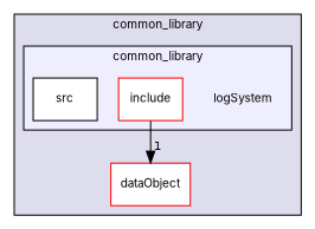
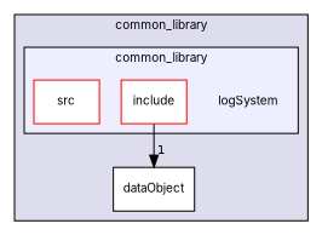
  digraph {
    compound=true
    fontname=Inter
    node [fontname=Inter fontsize=10 shape=box fillcolor=white style=filled]
    n1 [label=logSystem shape=plaintext fillcolor="" style=""]
    n2 [color=red label=include]
-   n3 [label=src]
-   n4 [color=red label=dataObject]
+   n3 [label=src color=red]
+   n4 [color=black label=dataObject]
    subgraph cluster_1 {
      bgcolor="#ddddee"
      fontsize=10
      label=common_library
      pencolor=black
      n4
      subgraph cluster_2 {
        bgcolor="#eeeeff"
        fontsize=10
        pencolor=black
        n1
        n2
        n3
      }
    }
    n2 -> n4 [headlabel=1 labeldistance=1.5 labelfontname=Helvetica labelfontsize=10 fontname=Inter]
  }
